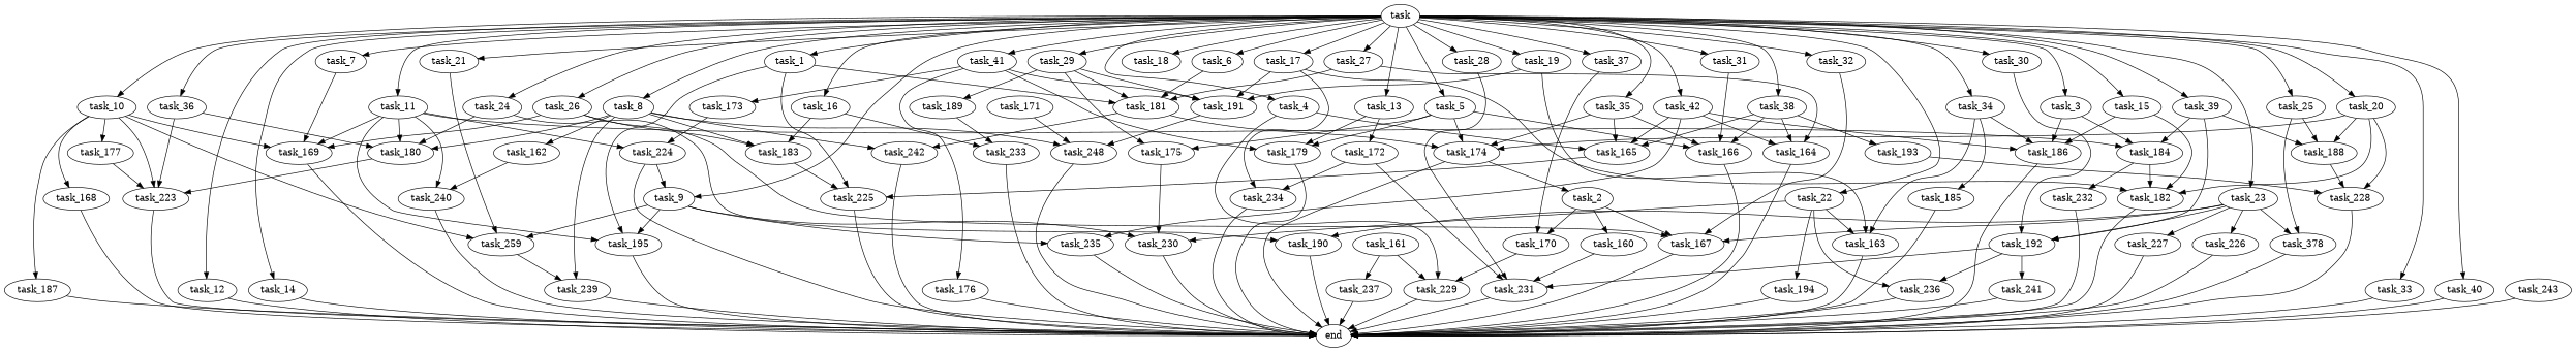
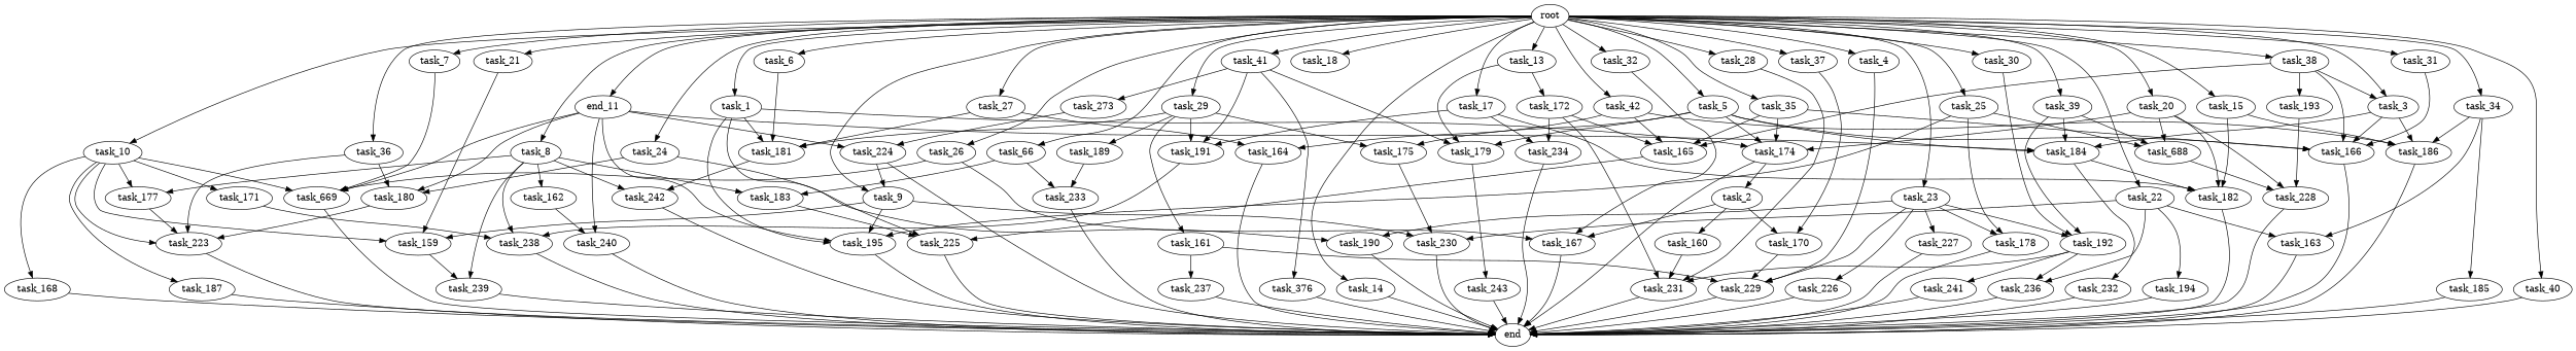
  digraph {
-   root [label=task]
+   root
    task_1
    task_3
    task_4
    task_5
    task_6
    task_7
    task_8
    task_9
    task_10
-   task_11
-   task_12
+   task_11 [label=end_11]
    task_13
    task_14
    task_15
-   task_16
+   task_16 [label=task_66]
    task_17
    task_18
-   task_19
    task_20
    task_21
    task_22
    task_23
    task_24
    task_25
    task_26
    task_27
    task_28
    task_29
    task_30
    task_31
    task_32
-   task_33
    task_34
    task_35
    task_36
    task_37
    task_38
    task_39
    task_40
    task_41
    task_42
    task_174
    task_181
    task_195
    task_225
    task_2
    task_160
    task_167
    task_170
    task_166
    task_184
    task_186
    task_165
    task_229
    task_175
    task_179
-   task_169
+   task_169 [label=task_669]
    task_162
    task_177
    task_183
-   task_238 [label=task_248]
+   task_238
    task_239
    task_242
-   task_159 [label=task_259]
+   task_159
    task_230
-   task_235
    task_168
    task_171
    task_187
    task_223
    task_224
    task_180
    task_240
    end
    task_172
    task_182
    task_233
    task_191
    task_234
    task_163
-   task_188
+   task_188 [label=task_688]
    task_228
    task_194
    task_236
-   task_178 [label=task_378]
+   task_178
    task_190
    task_192
    task_226
    task_227
    task_164
    task_231
    task_161
    task_189
    task_185
    task_193
-   task_173
-   task_176
+   task_173 [label=task_273]
+   task_176 [label=task_376]
    task_232
    task_243
    task_241
    task_237
    root -> task_1
    root -> task_3
    root -> task_4
    root -> task_5
    root -> task_6
    root -> task_7
    root -> task_8
    root -> task_9
    root -> task_10
    root -> task_11
-   root -> task_12
    root -> task_13
    root -> task_14
    root -> task_15
    root -> task_16
    root -> task_17
    root -> task_18
-   root -> task_19
    root -> task_20
    root -> task_21
    root -> task_22
    root -> task_23
    root -> task_24
    root -> task_25
    root -> task_26
    root -> task_27
    root -> task_28
    root -> task_29
    root -> task_30
    root -> task_31
    root -> task_32
-   root -> task_33
    root -> task_34
    root -> task_35
    root -> task_36
    root -> task_37
    root -> task_38
    root -> task_39
    root -> task_40
    root -> task_41
    root -> task_42
-   task_181 -> task_174
+   task_1 -> task_174
    task_1 -> task_181
    task_1 -> task_195
    task_1 -> task_225
+   task_3 -> task_166
    task_3 -> task_184
    task_3 -> task_186
-   task_4 -> task_165
+   task_172 -> task_165
    task_4 -> task_229
    task_5 -> task_174
    task_5 -> task_166
+   task_5 -> task_184
    task_5 -> task_175
    task_5 -> task_179
    task_6 -> task_181
    task_7 -> task_169
    task_8 -> task_162
-   task_8 -> task_180
+   task_8 -> task_177
    task_8 -> task_183
    task_8 -> task_238
    task_8 -> task_239
    task_8 -> task_242
    task_9 -> task_195
    task_9 -> task_159
    task_9 -> task_230
-   task_9 -> task_235
    task_10 -> task_169
    task_10 -> task_177
    task_10 -> task_159
    task_10 -> task_168
+   task_10 -> task_171
    task_10 -> task_187
    task_10 -> task_223
    task_11 -> task_195
    task_11 -> task_184
    task_11 -> task_169
    task_11 -> task_224
    task_11 -> task_180
    task_11 -> task_240
-   task_12 -> end
    task_13 -> task_179
    task_13 -> task_172
    task_14 -> end
    task_15 -> task_186
    task_15 -> task_182
    task_16 -> task_183
    task_16 -> task_233
    task_17 -> task_182
    task_17 -> task_191
    task_17 -> task_234
-   task_19 -> task_191
-   task_19 -> task_163
    task_20 -> task_174
    task_20 -> task_182
    task_20 -> task_188
    task_20 -> task_228
    task_21 -> task_159
    task_22 -> task_230
    task_22 -> task_163
    task_22 -> task_194
    task_22 -> task_236
-   task_23 -> task_167
+   task_23 -> task_229
    task_23 -> task_178
    task_23 -> task_190
    task_23 -> task_192
    task_23 -> task_226
    task_23 -> task_227
    task_24 -> task_180
    task_24 -> task_190
+   task_25 -> task_195
    task_25 -> task_188
    task_25 -> task_178
    task_26 -> task_167
    task_26 -> task_169
-   task_26 -> task_183
    task_27 -> task_181
    task_27 -> task_164
    task_28 -> task_231
    task_29 -> task_181
    task_29 -> task_175
    task_29 -> task_191
+   task_29 -> task_161
    task_29 -> task_189
    task_30 -> task_192
    task_31 -> task_166
    task_32 -> task_167
-   task_33 -> end
    task_34 -> task_186
    task_34 -> task_163
    task_34 -> task_185
    task_35 -> task_174
    task_35 -> task_166
    task_35 -> task_165
    task_36 -> task_223
    task_36 -> task_180
    task_37 -> task_170
    task_38 -> task_166
    task_38 -> task_165
-   task_38 -> task_164
+   task_38 -> task_3
    task_38 -> task_193
    task_39 -> task_184
    task_39 -> task_188
    task_39 -> task_192
    task_40 -> end
    task_41 -> task_179
    task_41 -> task_191
    task_41 -> task_173
    task_41 -> task_176
    task_42 -> task_186
    task_42 -> task_165
-   task_42 -> task_235
    task_42 -> task_164
    task_174 -> task_2
    task_174 -> end
    task_181 -> task_242
    task_195 -> end
    task_225 -> end
    task_2 -> task_160
    task_2 -> task_167
    task_2 -> task_170
    task_160 -> task_231
    task_167 -> end
    task_170 -> task_229
    task_166 -> end
    task_184 -> task_182
    task_184 -> task_232
    task_186 -> end
    task_165 -> task_225
    task_229 -> end
    task_175 -> task_230
-   task_179 -> end
+   task_179 -> task_243
    task_169 -> end
    task_162 -> task_240
    task_177 -> task_223
    task_183 -> task_225
    task_238 -> end
    task_239 -> end
    task_242 -> end
    task_159 -> task_239
    task_230 -> end
-   task_235 -> end
    task_168 -> end
    task_171 -> task_238
    task_187 -> end
    task_223 -> end
    task_224 -> task_9
    task_224 -> end
    task_180 -> task_223
    task_240 -> end
    task_172 -> task_234
    task_172 -> task_231
    task_182 -> end
    task_233 -> end
    task_191 -> task_238
    task_234 -> end
    task_163 -> end
    task_188 -> task_228
    task_228 -> end
    task_194 -> end
    task_236 -> end
    task_178 -> end
    task_190 -> end
    task_192 -> task_236
    task_192 -> task_231
    task_192 -> task_241
    task_226 -> end
    task_227 -> end
    task_164 -> end
    task_231 -> end
    task_161 -> task_229
    task_161 -> task_237
    task_189 -> task_233
    task_185 -> end
    task_193 -> task_228
    task_173 -> task_224
    task_176 -> end
    task_232 -> end
    task_243 -> end
    task_241 -> end
    task_237 -> end
  }
